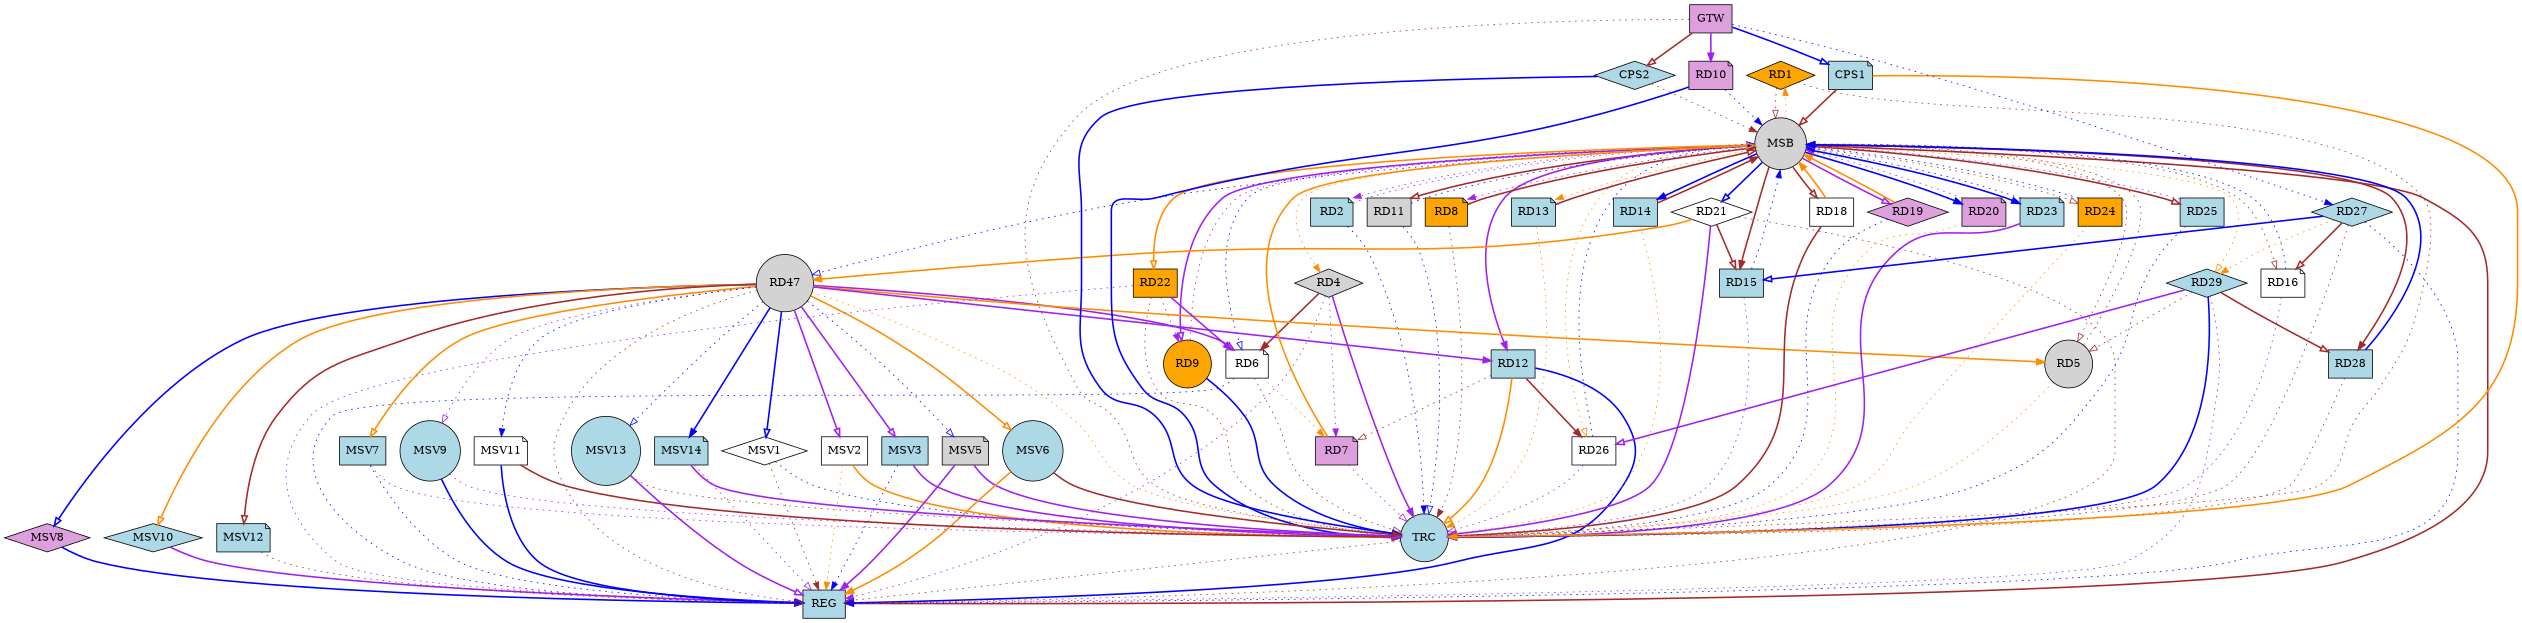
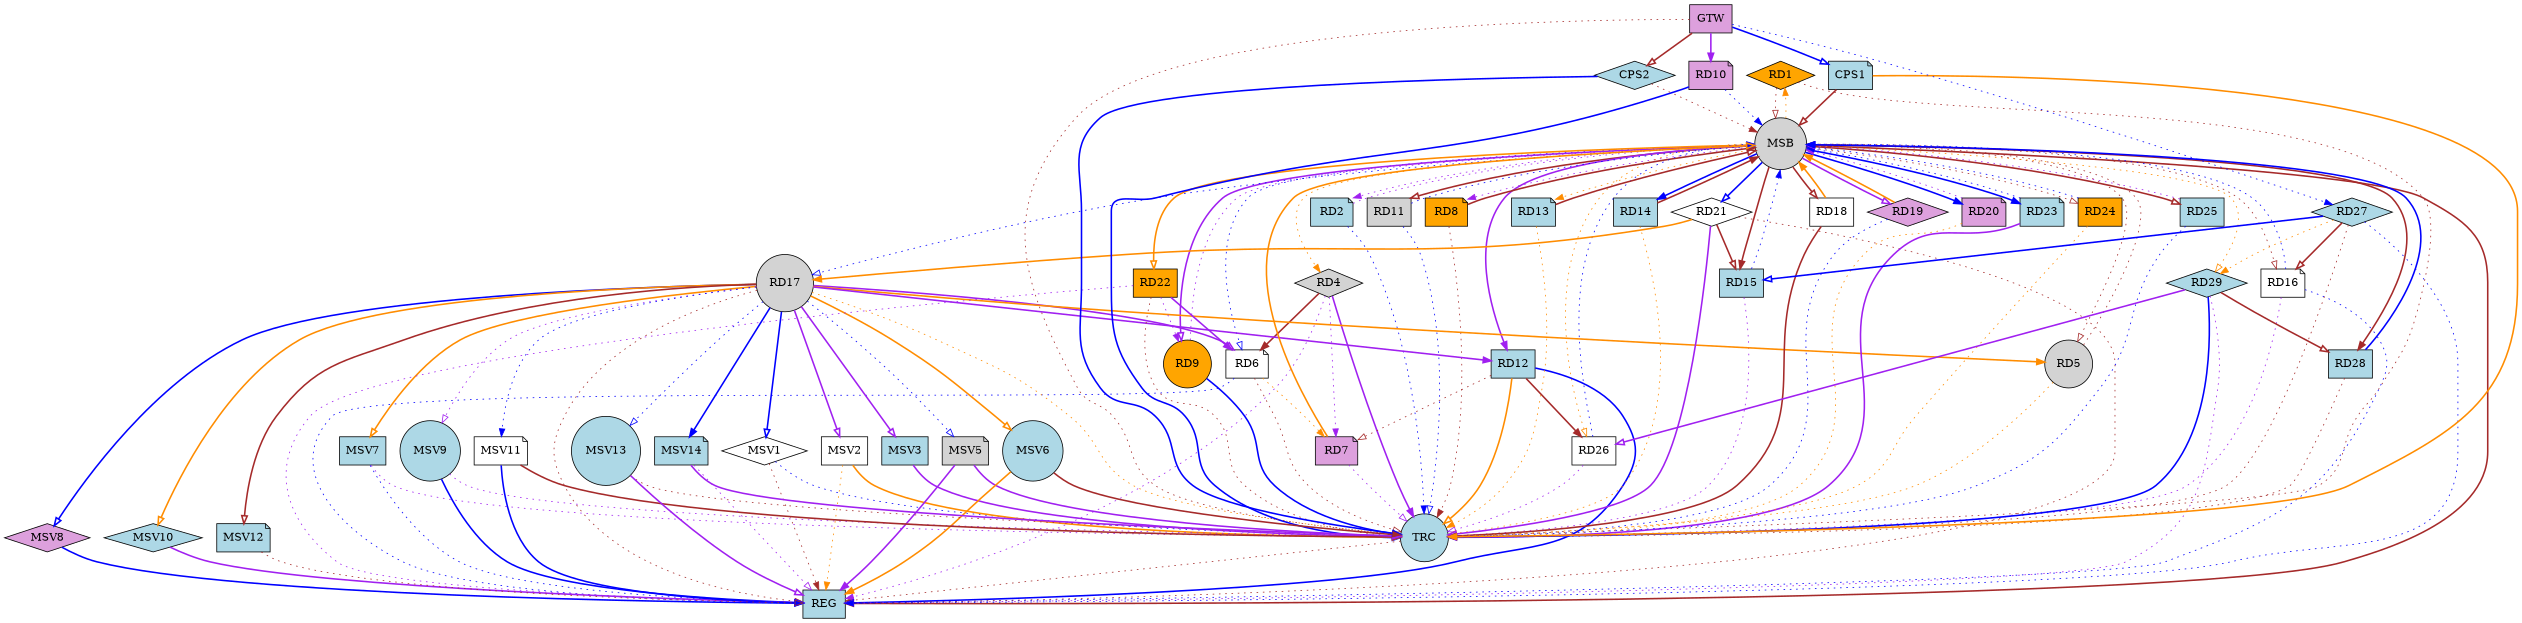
  strict digraph {
    node [fillcolor=lightblue shape=box style=filled]
    edge [arrowhead=normal color=brown style=dotted]
    n1 [fillcolor=orange label=RD1 shape=diamond]
    n2 [fillcolor=lightgrey label=MSB shape=circle]
    n3 [label=TRC shape=circle]
    n4 [label=RD2 shape=note]
    n5 [fillcolor=lightgrey label=RD4 shape=diamond]
    n6 [fillcolor=white label=RD6 shape=note]
    n7 [label=REG]
    n8 [fillcolor=lightgrey label=RD5 shape=circle]
    n9 [fillcolor=orange label=RD8 shape=note]
    n10 [fillcolor=orange label=RD9 shape=circle]
    n11 [fillcolor=lightgrey label=RD11]
    n12 [label=RD12]
    n13 [fillcolor=white label=RD26]
    n14 [label=RD13 shape=note]
    n15 [label=RD14]
    n16 [label=RD15]
    n17 [fillcolor=white label=RD16 shape=note]
-   n18 [fillcolor=lightgrey label=RD47 shape=circle]
+   n18 [fillcolor=lightgrey label=RD17 shape=circle]
    n19 [fillcolor=white label=RD18]
    n20 [fillcolor=plum label=RD19 shape=diamond]
    n21 [fillcolor=plum label=RD20 shape=note]
    n22 [fillcolor=white label=RD21 shape=diamond]
    n23 [fillcolor=orange label=RD22]
    n24 [label=RD23 shape=note]
    n25 [fillcolor=orange label=RD24]
    n26 [label=RD25]
    n27 [label=RD29 shape=diamond]
    n28 [label=RD28]
    n29 [fillcolor=plum label=RD7 shape=note]
    n30 [fillcolor=plum label=RD10 shape=note]
    n31 [fillcolor=white label=MSV1 shape=diamond]
    n32 [fillcolor=white label=MSV2]
    n33 [label=MSV3]
    n34 [fillcolor=lightgrey label=MSV5 shape=note]
    n35 [label=MSV6 shape=circle]
    n36 [label=MSV7]
    n37 [fillcolor=plum label=MSV8 shape=diamond]
    n38 [label=MSV9 shape=circle]
    n39 [label=MSV10 shape=diamond]
    n40 [fillcolor=white label=MSV11 shape=note]
    n41 [label=MSV12 shape=note]
    n42 [label=MSV13 shape=circle]
    n43 [label=MSV14 shape=note]
    n44 [label=RD27 shape=diamond]
    n45 [label=CPS1 shape=note]
    n46 [label=CPS2 shape=diamond]
    n47 [fillcolor=plum label=GTW]
    n1 -> n2 [arrowhead=onormal]
    n1 -> n3
    n2 -> n1 [color=darkorange]
    n2 -> n4 [color=purple]
    n2 -> n5 [color=darkorange]
    n2 -> n6 [arrowhead=onormal color=blue]
    n2 -> n7 [style=bold]
    n2 -> n8 [arrowhead=onormal]
    n2 -> n9 [color=purple]
    n2 -> n10 [arrowhead=onormal color=purple style=bold]
    n2 -> n11 [arrowhead=onormal style=bold]
    n2 -> n12 [color=purple style=bold]
    n2 -> n13 [arrowhead=onormal color=darkorange]
    n2 -> n14 [color=darkorange]
    n2 -> n15 [color=blue style=bold]
    n2 -> n16 [style=bold]
    n2 -> n17 [arrowhead=onormal]
    n2 -> n18 [arrowhead=onormal color=blue]
    n2 -> n19 [arrowhead=onormal style=bold]
    n2 -> n20 [arrowhead=onormal color=purple style=bold]
    n2 -> n21 [color=blue style=bold]
    n2 -> n22 [arrowhead=onormal color=blue style=bold]
    n2 -> n23 [arrowhead=onormal color=darkorange style=bold]
    n2 -> n24 [color=blue style=bold]
    n2 -> n25 [arrowhead=onormal]
    n2 -> n26 [arrowhead=onormal style=bold]
    n2 -> n27 [arrowhead=onormal color=darkorange]
    n2 -> n28 [style=bold]
    n3 -> n7
    n4 -> n2 [color=purple]
    n4 -> n3 [color=blue]
    n5 -> n3 [color=purple style=bold]
    n5 -> n6 [style=bold]
    n5 -> n7 [color=purple]
    n5 -> n29 [color=purple]
    n6 -> n3 [arrowhead=onormal]
    n6 -> n7 [color=blue]
    n6 -> n29 [color=darkorange]
    n8 -> n2 [arrowhead=onormal]
    n8 -> n3 [color=darkorange]
    n9 -> n2 [style=bold]
    n9 -> n3
    n10 -> n2 [color=purple]
    n10 -> n3 [color=blue style=bold]
    n11 -> n2 [color=blue]
    n11 -> n3 [arrowhead=onormal color=blue]
    n12 -> n3 [arrowhead=onormal color=darkorange style=bold]
    n12 -> n7 [arrowhead=onormal color=blue style=bold]
    n12 -> n13 [style=bold]
    n12 -> n29 [arrowhead=onormal]
    n13 -> n2 [color=blue]
    n13 -> n3 [arrowhead=onormal color=purple]
    n14 -> n2 [arrowhead=onormal style=bold]
    n14 -> n3 [color=darkorange]
    n15 -> n2 [style=bold]
    n15 -> n3 [arrowhead=onormal color=darkorange]
    n16 -> n2 [color=blue]
    n16 -> n3 [arrowhead=onormal color=purple]
    n17 -> n2 [color=blue]
    n17 -> n3 [color=purple]
    n18 -> n3 [arrowhead=onormal color=darkorange]
    n18 -> n6 [arrowhead=onormal color=purple style=bold]
    n18 -> n7
    n18 -> n8 [color=darkorange style=bold]
    n18 -> n12 [color=purple style=bold]
    n18 -> n31 [arrowhead=onormal color=blue style=bold]
    n18 -> n32 [arrowhead=onormal color=purple style=bold]
    n18 -> n33 [arrowhead=onormal color=purple style=bold]
    n18 -> n34 [arrowhead=onormal color=blue]
    n18 -> n35 [arrowhead=onormal color=darkorange style=bold]
    n18 -> n36 [arrowhead=onormal color=darkorange style=bold]
    n18 -> n37 [arrowhead=onormal color=blue style=bold]
    n18 -> n38 [arrowhead=onormal color=purple]
    n18 -> n39 [arrowhead=onormal color=darkorange style=bold]
    n18 -> n40 [color=blue]
    n18 -> n41 [arrowhead=onormal style=bold]
    n18 -> n42 [arrowhead=onormal color=blue]
    n18 -> n43 [color=blue style=bold]
    n19 -> n2 [color=darkorange style=bold]
    n19 -> n3 [style=bold]
    n20 -> n2 [color=darkorange style=bold]
    n20 -> n3 [color=blue]
    n21 -> n2 [color=purple]
    n21 -> n3 [arrowhead=onormal color=darkorange]
    n22 -> n3 [arrowhead=onormal color=purple style=bold]
    n22 -> n7 [arrowhead=onormal]
    n22 -> n16 [arrowhead=onormal style=bold]
    n22 -> n18 [color=darkorange style=bold]
    n23 -> n3 [arrowhead=onormal]
    n23 -> n6 [color=purple style=bold]
    n23 -> n7 [color=purple]
    n23 -> n10 [color=purple]
    n24 -> n2 [color=blue]
    n24 -> n3 [arrowhead=onormal color=purple style=bold]
    n25 -> n2 [arrowhead=onormal color=blue]
    n25 -> n3 [arrowhead=onormal color=darkorange]
    n26 -> n2 [arrowhead=onormal color=purple]
    n26 -> n3 [color=blue]
    n27 -> n3 [arrowhead=onormal color=blue style=bold]
    n27 -> n7 [arrowhead=onormal color=purple]
-   n27 -> n8 [arrowhead=onormal]
    n27 -> n13 [arrowhead=onormal color=purple style=bold]
    n27 -> n28 [arrowhead=onormal style=bold]
    n28 -> n2 [color=blue style=bold]
    n28 -> n3 [arrowhead=onormal]
    n29 -> n2 [arrowhead=onormal color=darkorange style=bold]
    n29 -> n3 [arrowhead=onormal color=purple]
    n30 -> n2 [color=blue]
    n30 -> n3 [arrowhead=onormal color=blue style=bold]
    n31 -> n3 [color=blue]
    n31 -> n7
    n32 -> n3 [arrowhead=onormal color=darkorange style=bold]
    n32 -> n7 [color=darkorange]
    n33 -> n3 [color=purple style=bold]
-   n33 -> n7 [color=blue]
+   n17 -> n7 [color=blue]
    n34 -> n3 [arrowhead=onormal color=purple style=bold]
    n34 -> n7 [color=purple style=bold]
    n35 -> n3 [style=bold]
    n35 -> n7 [color=darkorange style=bold]
    n36 -> n3 [color=purple]
    n36 -> n7 [color=blue]
    n37 -> n7 [color=blue style=bold]
    n38 -> n3 [arrowhead=onormal color=purple]
    n38 -> n7 [arrowhead=onormal color=blue style=bold]
    n39 -> n7 [arrowhead=onormal color=purple style=bold]
    n40 -> n3 [style=bold]
    n40 -> n7 [color=blue style=bold]
    n41 -> n7 [arrowhead=onormal]
    n42 -> n3 [arrowhead=onormal]
    n42 -> n7 [arrowhead=onormal color=purple style=bold]
    n43 -> n3 [color=purple style=bold]
    n43 -> n7 [arrowhead=onormal color=purple]
    n44 -> n3
    n44 -> n7 [color=blue]
    n44 -> n16 [arrowhead=onormal color=blue style=bold]
    n44 -> n17 [arrowhead=onormal style=bold]
    n44 -> n27 [color=darkorange]
    n45 -> n2 [arrowhead=onormal style=bold]
    n45 -> n3 [color=darkorange style=bold]
    n46 -> n2
    n46 -> n3 [color=blue style=bold]
    n47 -> n3
    n47 -> n30 [color=purple style=bold]
    n47 -> n44 [color=blue]
    n47 -> n45 [arrowhead=onormal color=blue style=bold]
    n47 -> n46 [arrowhead=onormal style=bold]
  }
